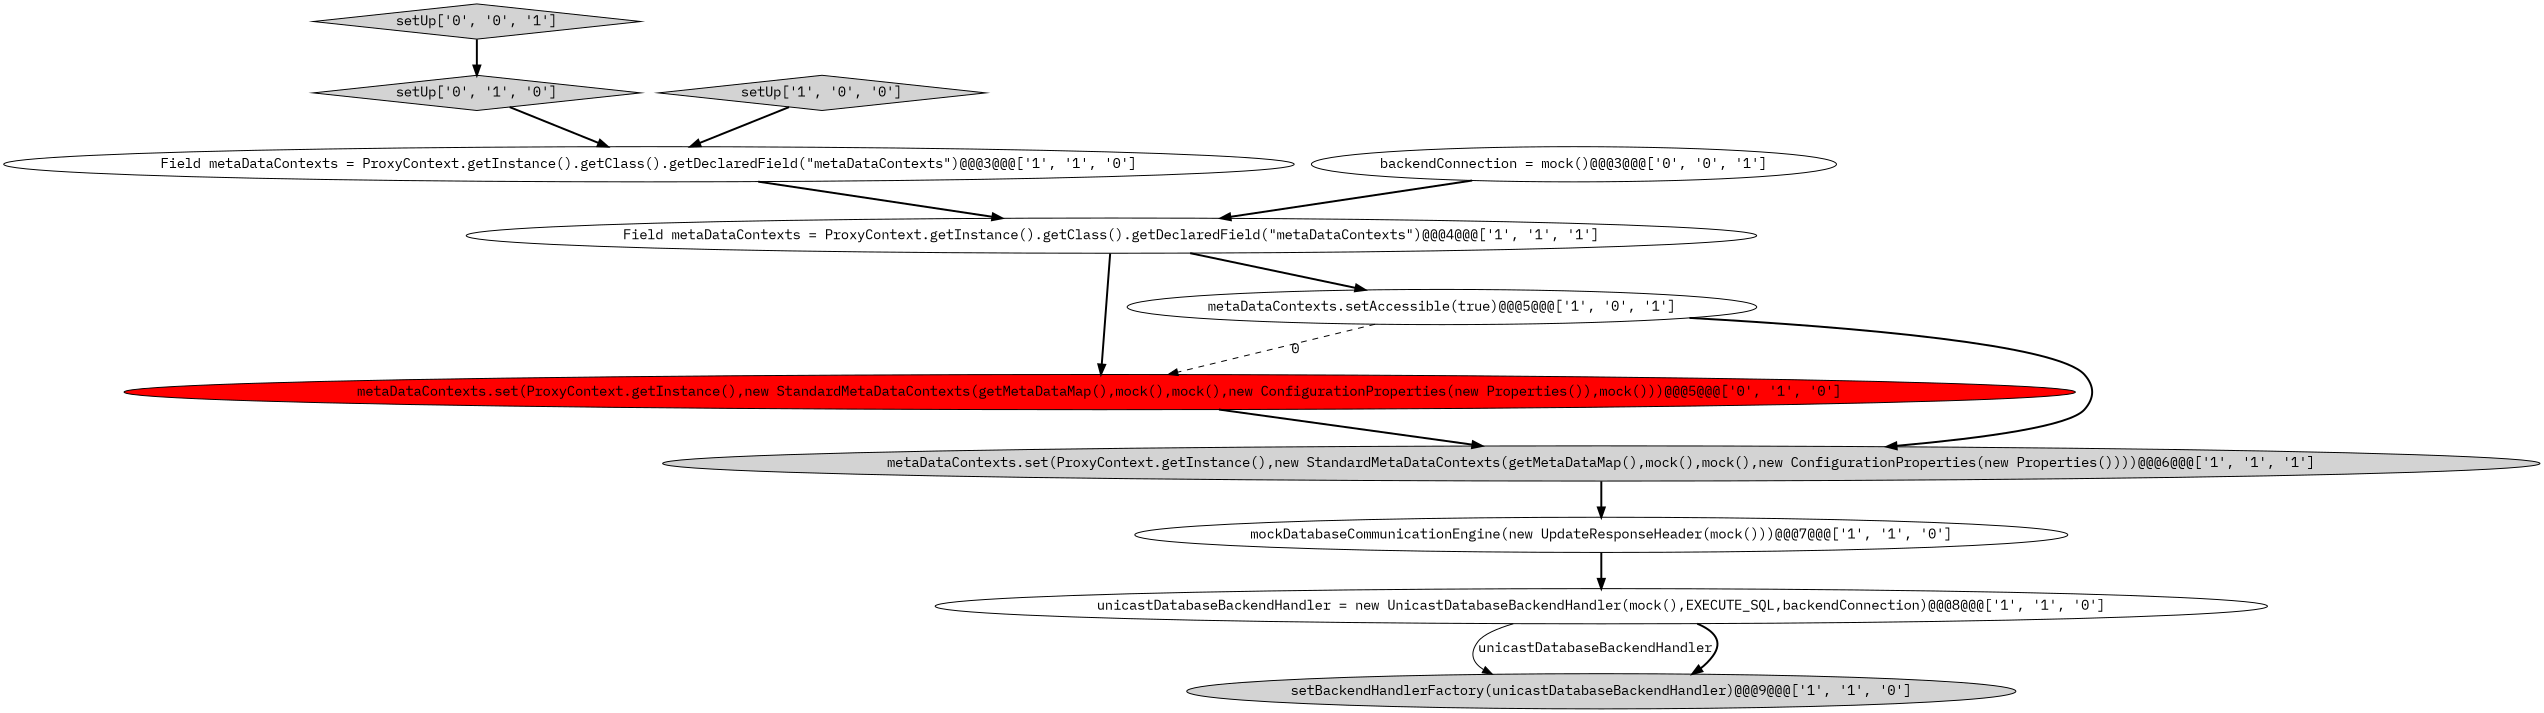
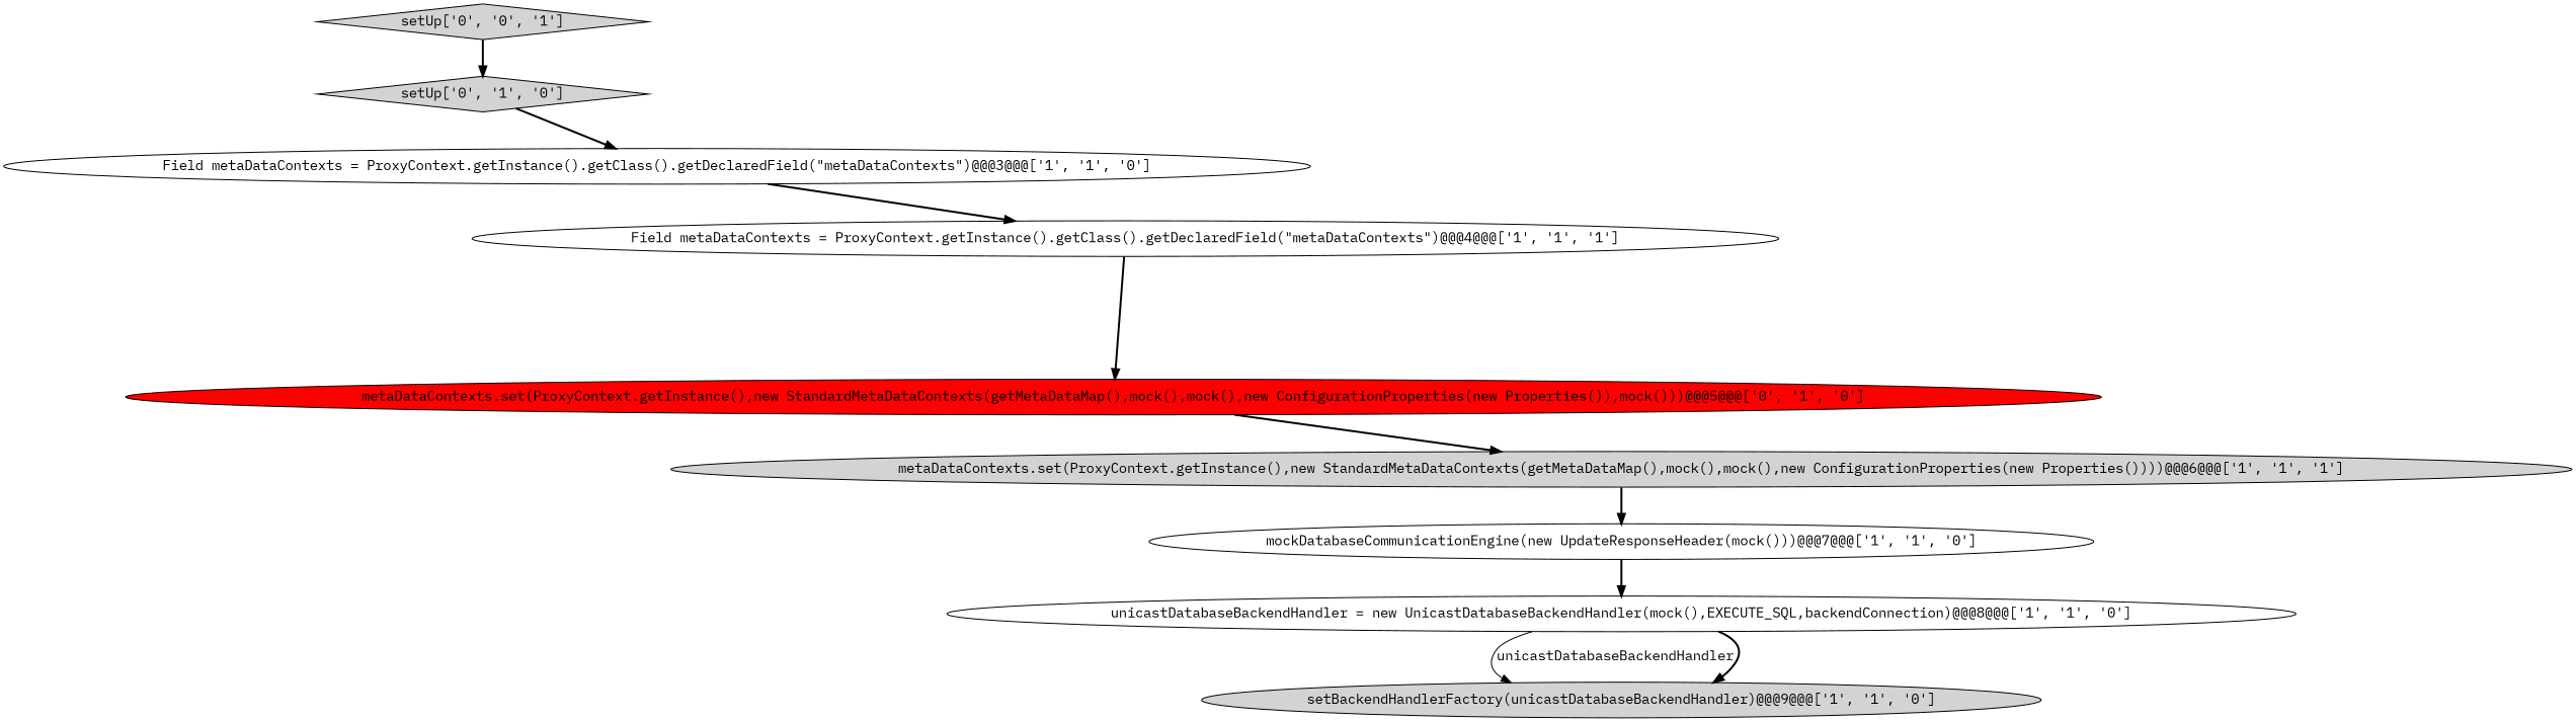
  digraph {
    fontname="IBM Plex Mono"
    node [fillcolor=white fontname="IBM Plex Mono" shape=ellipse style=filled]
    edge [fontname="IBM Plex Mono" style=bold]
    n1 [fillcolor=lightgray label="metaDataContexts.set(ProxyContext.getInstance(),new StandardMetaDataContexts(getMetaDataMap(),mock(),mock(),new ConfigurationProperties(new Properties())))@@@6@@@['1', '1', '1']"]
    n2 [label="mockDatabaseCommunicationEngine(new UpdateResponseHeader(mock()))@@@7@@@['1', '1', '0']"]
    n3 [label="unicastDatabaseBackendHandler = new UnicastDatabaseBackendHandler(mock(),EXECUTE_SQL,backendConnection)@@@8@@@['1', '1', '0']"]
    n4 [label="Field metaDataContexts = ProxyContext.getInstance().getClass().getDeclaredField(\"metaDataContexts\")@@@3@@@['1', '1', '0']"]
    n5 [label="Field metaDataContexts = ProxyContext.getInstance().getClass().getDeclaredField(\"metaDataContexts\")@@@4@@@['1', '1', '1']"]
    n6 [fillcolor=red label="metaDataContexts.set(ProxyContext.getInstance(),new StandardMetaDataContexts(getMetaDataMap(),mock(),mock(),new ConfigurationProperties(new Properties()),mock()))@@@5@@@['0', '1', '0']"]
-   n7 [label="metaDataContexts.setAccessible(true)@@@5@@@['1', '0', '1']"]
    n8 [fillcolor=lightgray label="setBackendHandlerFactory(unicastDatabaseBackendHandler)@@@9@@@['1', '1', '0']"]
    n9 [fillcolor=lightgray label="setUp['0', '1', '0']" shape=diamond]
-   n10 [label="backendConnection = mock()@@@3@@@['0', '0', '1']"]
-   n11 [fillcolor=lightgray label="setUp['1', '0', '0']" shape=diamond]
    n12 [fillcolor=lightgray label="setUp['0', '0', '1']" shape=diamond]
    n1 -> n2
    n2 -> n3
    n3 -> n8 [label=unicastDatabaseBackendHandler style=solid]
    n3 -> n8
    n4 -> n5
    n5 -> n6
-   n5 -> n7
    n6 -> n1
-   n7 -> n1
-   n7 -> n6 [label=0 style=dashed]
    n9 -> n4
-   n10 -> n5
-   n11 -> n4
    n12 -> n9
  }
